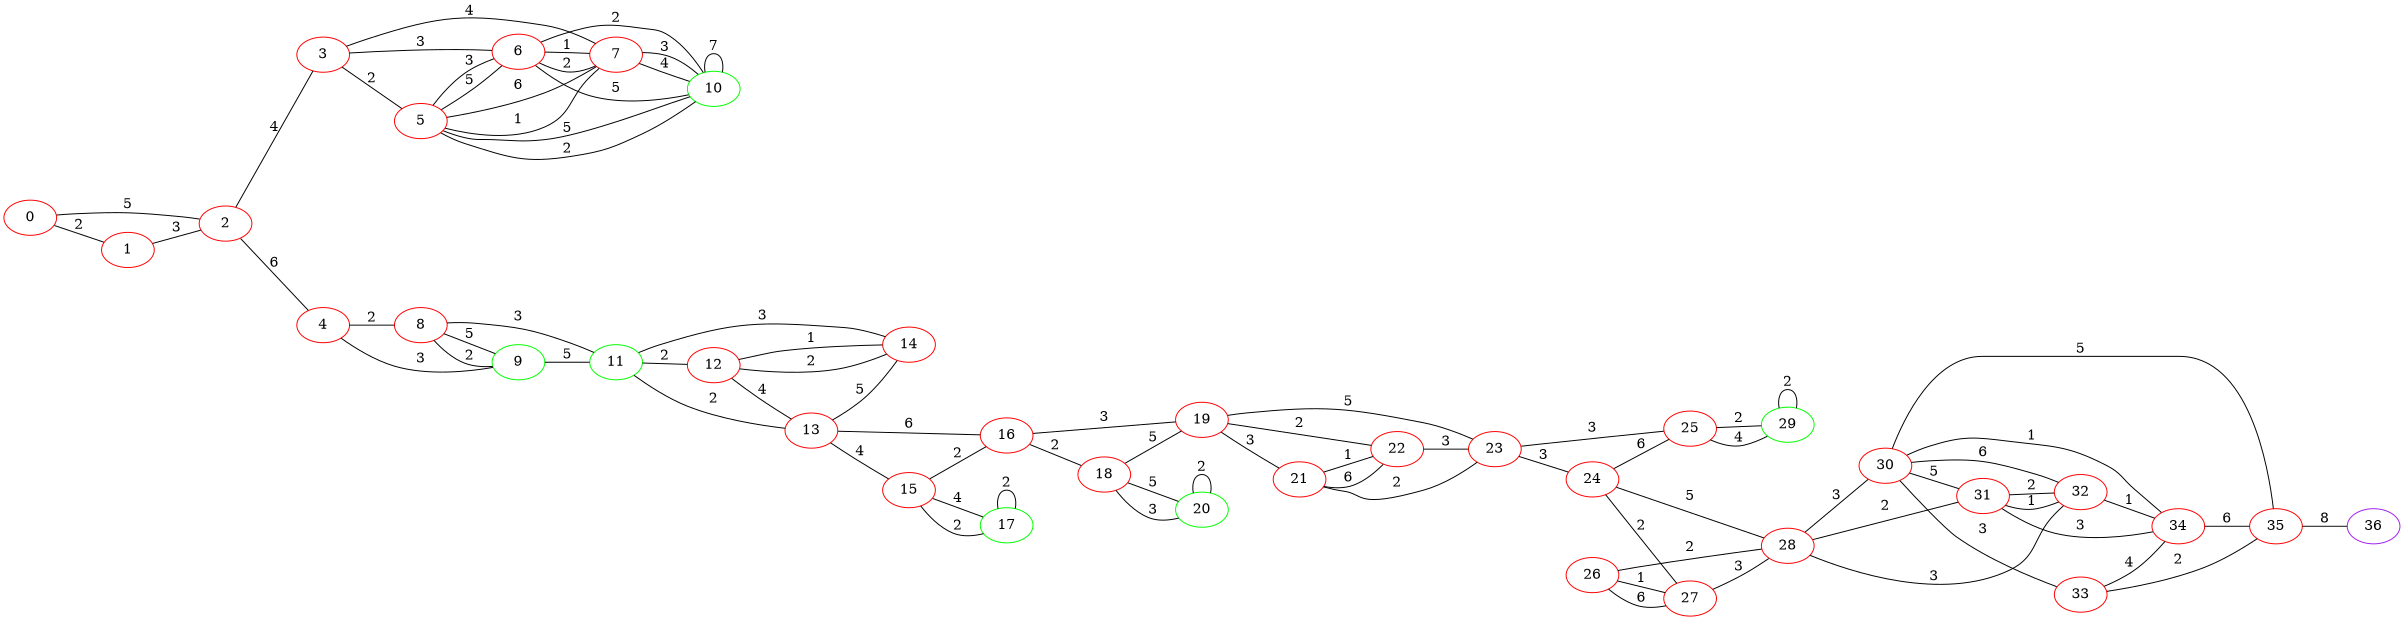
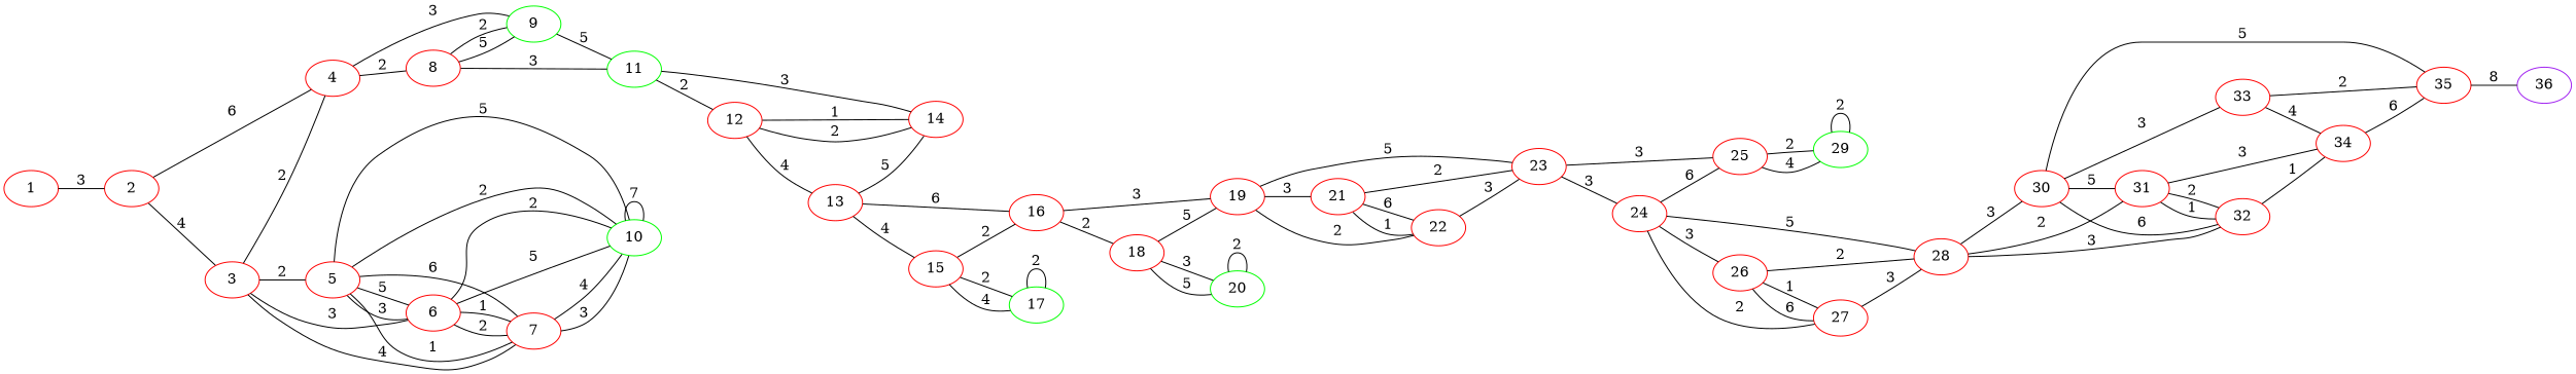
  graph {
    rankdir=LR
    node [color=red weight=1]
-   0
    1
    2
    3
    4
    5
    6
    7
    8
    9 [color=green weight=2]
    10 [color=green weight=2]
    11 [color=green]
    12
    13
    14
    15
    16
    17 [color=green weight=2]
    18
    19
    20 [color=green weight=2]
    21
    22
    23
    24
    25
    26
    27
    28
    29 [color=green weight=2]
    30
    31
    32
    33
    34
    35
    36 [color=purple weight=4]
-   0 -- 1 [label=2]
-   0 -- 2 [label=5]
    1 -- 2 [label=3]
    2 -- 3 [label=4]
    2 -- 4 [label=6]
+   3 -- 4 [label=2]
    3 -- 5 [label=2]
    3 -- 6 [label=3]
    3 -- 7 [label=4]
    4 -- 8 [label=2]
    4 -- 9 [label=3]
    5 -- 6 [label=5]
    5 -- 6 [label=3]
    5 -- 7 [label=6]
    5 -- 7 [label=1]
    5 -- 10 [label=5]
    5 -- 10 [label=2]
    6 -- 7 [label=1]
    6 -- 7 [label=2]
    6 -- 10 [label=2]
    6 -- 10 [label=5]
    7 -- 10 [label=4]
    7 -- 10 [label=3]
    8 -- 9 [label=5]
    8 -- 9 [label=2]
    8 -- 11 [label=3]
    9 -- 11 [label=5]
    10 -- 10 [label=7]
    11 -- 12 [label=2]
-   11 -- 13 [label=2]
    11 -- 14 [label=3]
    12 -- 13 [label=4]
    12 -- 14 [label=1]
    12 -- 14 [label=2]
    13 -- 14 [label=5]
    13 -- 15 [label=4]
    13 -- 16 [label=6]
    15 -- 16 [label=2]
    15 -- 17 [label=2]
    15 -- 17 [label=4]
    16 -- 18 [label=2]
    16 -- 19 [label=3]
    17 -- 17 [label=2]
    18 -- 19 [label=5]
    18 -- 20 [label=3]
    18 -- 20 [label=5]
    19 -- 21 [label=3]
    19 -- 22 [label=2]
    19 -- 23 [label=5]
    20 -- 20 [label=2]
    21 -- 22 [label=6]
    21 -- 22 [label=1]
    21 -- 23 [label=2]
    22 -- 23 [label=3]
    23 -- 24 [label=3]
    23 -- 25 [label=3]
    24 -- 25 [label=6]
+   24 -- 26 [label=3]
    24 -- 27 [label=2]
    24 -- 28 [label=5]
    25 -- 29 [label=2]
    25 -- 29 [label=4]
    26 -- 27 [label=1]
    26 -- 27 [label=6]
    26 -- 28 [label=2]
    27 -- 28 [label=3]
    28 -- 30 [label=3]
    28 -- 31 [label=2]
    28 -- 32 [label=3]
    29 -- 29 [label=2]
    30 -- 31 [label=5]
    30 -- 32 [label=6]
    30 -- 33 [label=3]
-   30 -- 34 [label=1]
    30 -- 35 [label=5]
    31 -- 32 [label=1]
    31 -- 32 [label=2]
    31 -- 34 [label=3]
    32 -- 34 [label=1]
    33 -- 34 [label=4]
    33 -- 35 [label=2]
    34 -- 35 [label=6]
    35 -- 36 [label=8]
  }
